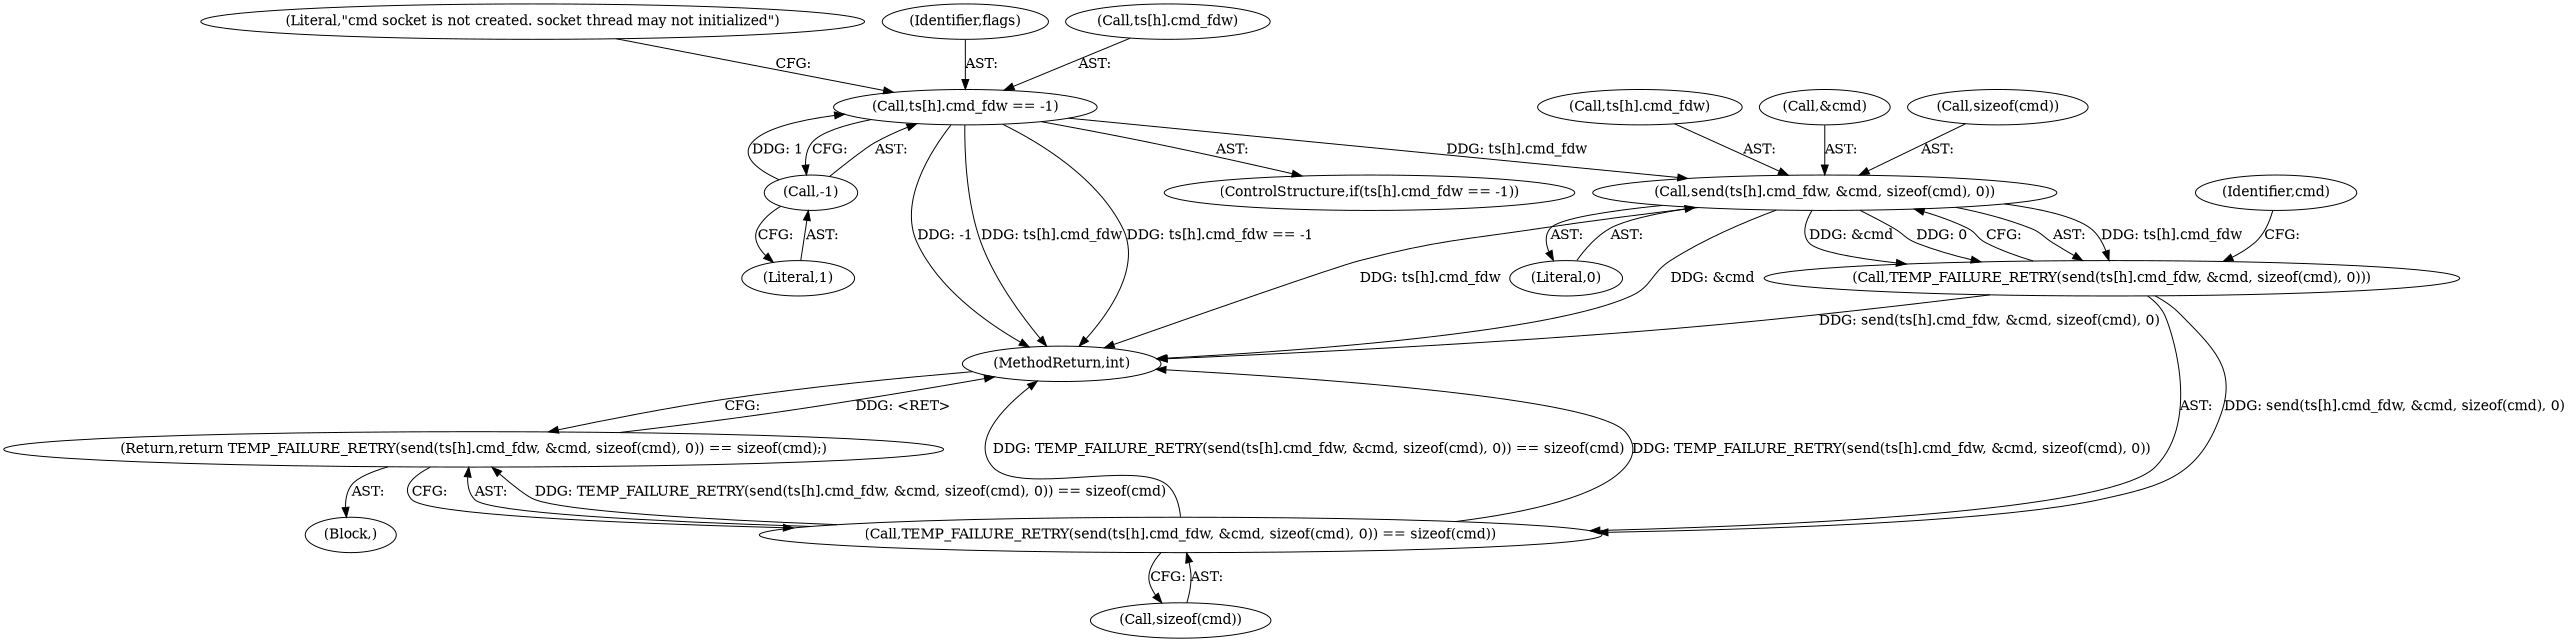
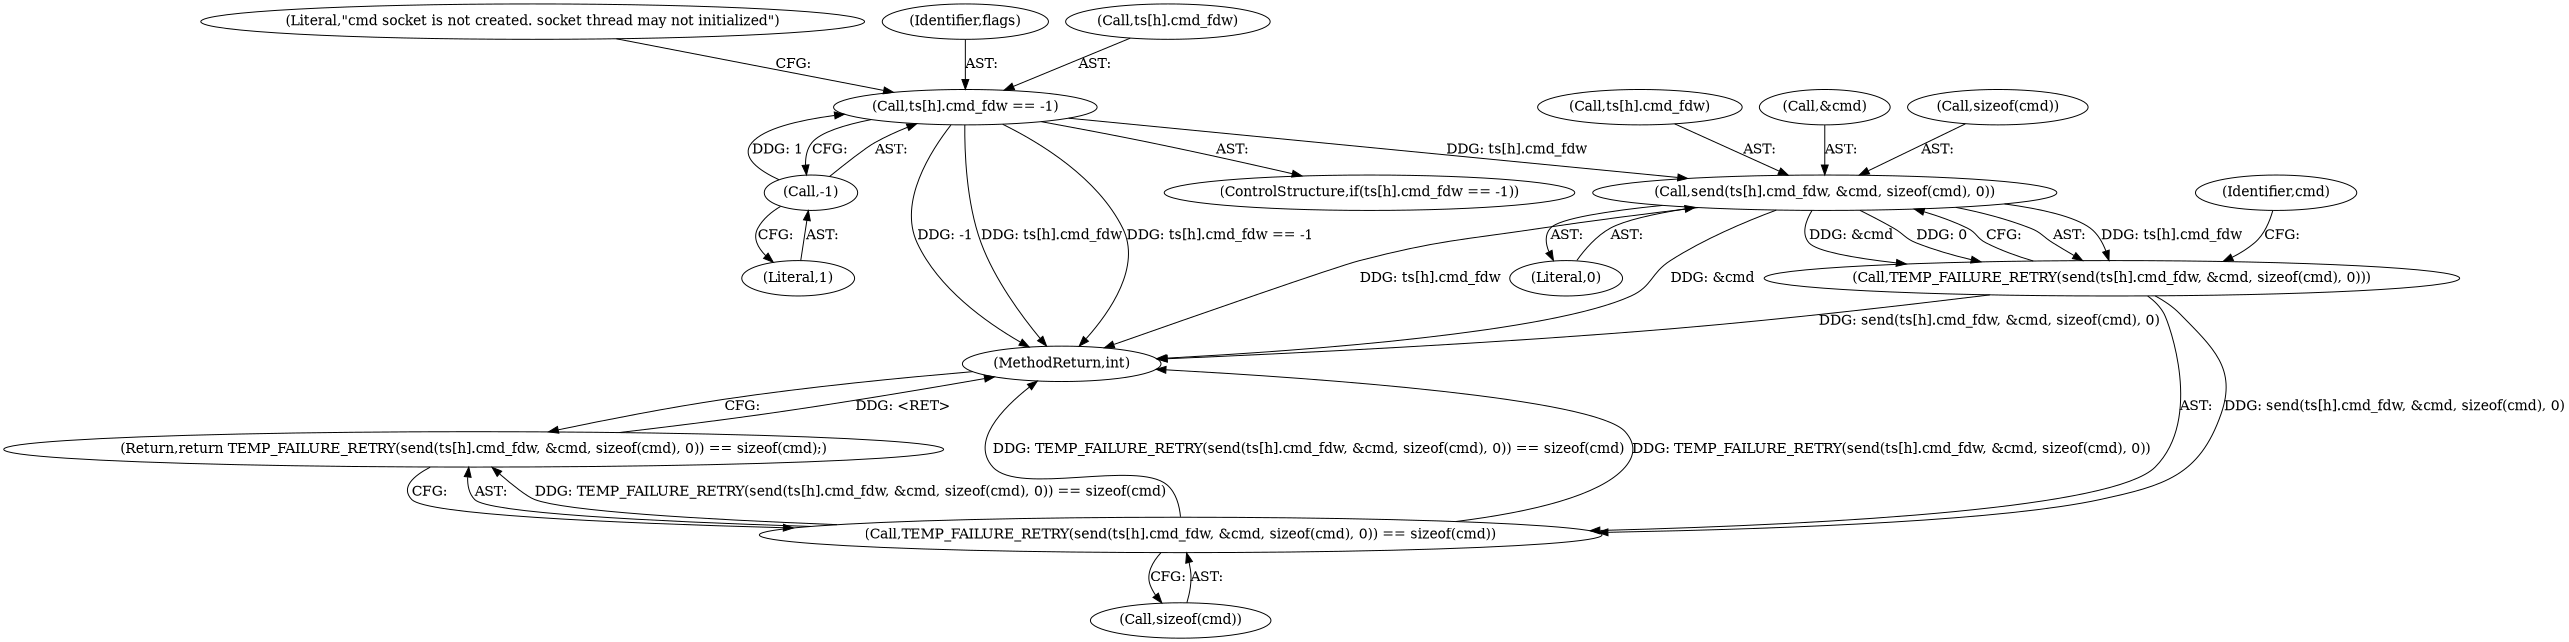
  digraph {
    n1 [label="(Call,ts[h].cmd_fdw == -1)"]
    n2 [label="(Call,-1)"]
    n3 [label="(Call,send(ts[h].cmd_fdw, &cmd, sizeof(cmd), 0))"]
    n4 [label="(ControlStructure,if(ts[h].cmd_fdw == -1))"]
    n5 [label="(MethodReturn,int)"]
    n6 [label="(Literal,1)"]
    n7 [label="(Call,TEMP_FAILURE_RETRY(send(ts[h].cmd_fdw, &cmd, sizeof(cmd), 0)))"]
    n8 [label="(Literal,0)"]
    n9 [label="(Return,return TEMP_FAILURE_RETRY(send(ts[h].cmd_fdw, &cmd, sizeof(cmd), 0)) == sizeof(cmd);)"]
    n10 [label="(Call,TEMP_FAILURE_RETRY(send(ts[h].cmd_fdw, &cmd, sizeof(cmd), 0)) == sizeof(cmd))"]
    n11 [label="(Call,sizeof(cmd))"]
-   n12 [label="(Block,)"]
    n13 [label="(Literal,\"cmd socket is not created. socket thread may not initialized\")"]
    n14 [label="(Identifier,flags)"]
    n15 [label="(Identifier,cmd)"]
    n16 [label="(Call,sizeof(cmd))"]
    n17 [label="(Call,ts[h].cmd_fdw)"]
    n18 [label="(Call,&cmd)"]
    n19 [label="(Call,ts[h].cmd_fdw)"]
    n1 -> n2 [label="CFG: "]
    n1 -> n3 [label="DDG: ts[h].cmd_fdw"]
    n1 -> n4 [label="AST: "]
    n1 -> n5 [label="DDG: ts[h].cmd_fdw"]
    n1 -> n5 [label="DDG: ts[h].cmd_fdw == -1"]
    n1 -> n5 [label="DDG: -1"]
    n2 -> n1 [label="AST: "]
    n2 -> n1 [label="DDG: 1"]
    n2 -> n6 [label="CFG: "]
    n3 -> n5 [label="DDG: &cmd"]
    n3 -> n5 [label="DDG: ts[h].cmd_fdw"]
    n3 -> n7 [label="AST: "]
    n3 -> n7 [label="DDG: ts[h].cmd_fdw"]
    n3 -> n7 [label="DDG: &cmd"]
    n3 -> n7 [label="DDG: 0"]
    n3 -> n8 [label="AST: "]
    n5 -> n9 [label="CFG: "]
    n6 -> n2 [label="AST: "]
    n7 -> n3 [label="CFG: "]
    n7 -> n5 [label="DDG: send(ts[h].cmd_fdw, &cmd, sizeof(cmd), 0)"]
    n7 -> n10 [label="AST: "]
    n7 -> n10 [label="DDG: send(ts[h].cmd_fdw, &cmd, sizeof(cmd), 0)"]
    n8 -> n3 [label="AST: "]
    n9 -> n5 [label="DDG: <RET>"]
    n9 -> n10 [label="CFG: "]
-   n9 -> n12 [label="AST: "]
    n10 -> n5 [label="DDG: TEMP_FAILURE_RETRY(send(ts[h].cmd_fdw, &cmd, sizeof(cmd), 0)) == sizeof(cmd)"]
    n10 -> n5 [label="DDG: TEMP_FAILURE_RETRY(send(ts[h].cmd_fdw, &cmd, sizeof(cmd), 0))"]
    n10 -> n9 [label="AST: "]
    n10 -> n9 [label="DDG: TEMP_FAILURE_RETRY(send(ts[h].cmd_fdw, &cmd, sizeof(cmd), 0)) == sizeof(cmd)"]
    n10 -> n11 [label="CFG: "]
    n11 -> n10 [label="AST: "]
    n13 -> n1 [label="CFG: "]
    n14 -> n1 [label="AST: "]
    n15 -> n7 [label="CFG: "]
    n16 -> n3 [label="AST: "]
    n17 -> n3 [label="AST: "]
    n18 -> n3 [label="AST: "]
    n19 -> n1 [label="AST: "]
  }
